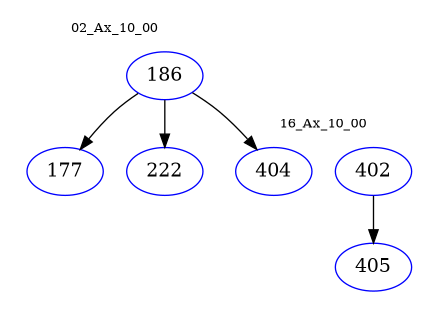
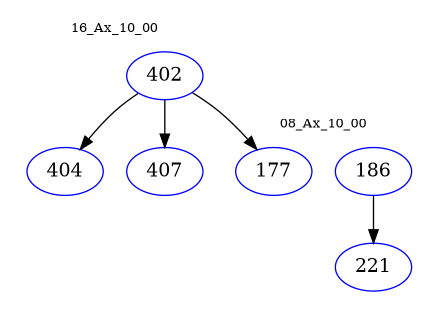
  digraph {
    node [color=blue]
    edge [color=black]
    n1 [label=402]
    n2 [label=404]
-   n3 [label=405]
+   n3 [label=407]
    n4 [label=186]
    n5 [label=177]
-   n6 [label=222]
+   n6 [label=221]
    subgraph cluster_1 {
      color=white
      fontsize=10
      label="16_Ax_10_00"
      n1
      n2
      n3
    }
    subgraph cluster_2 {
      color=white
      fontsize=10
-     label="02_Ax_10_00"
+     label="08_Ax_10_00"
      n4
      n5
      n6
    }
-   n4 -> n2
+   n1 -> n2
    n1 -> n3
-   n4 -> n5
+   n1 -> n5
    n4 -> n6
  }
